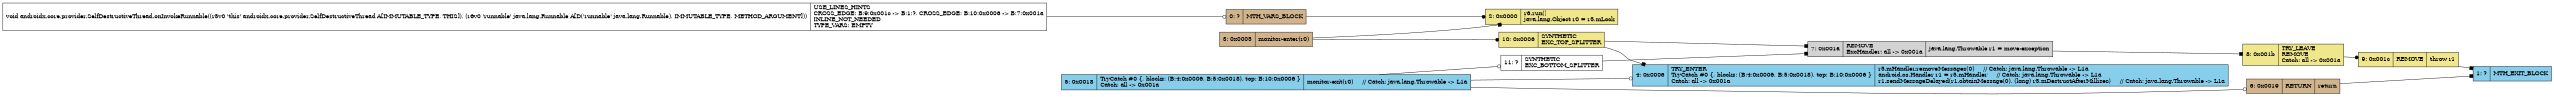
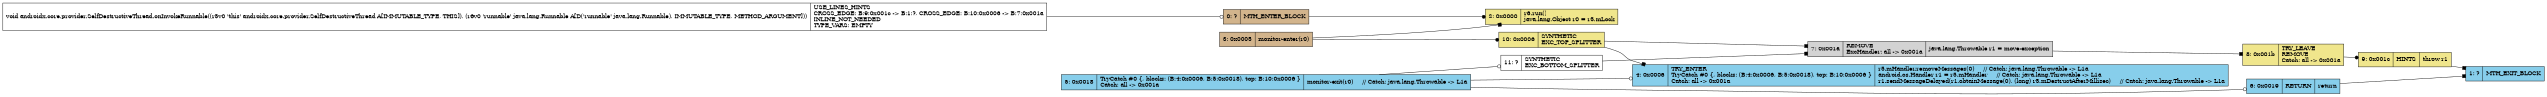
  digraph {
    rankdir=LR
    node [fillcolor=khaki shape=record style=filled]
    edge [arrowhead=box]
-   n1 [fillcolor=tan label="{0\:\ ?|MTH_VARS_BLOCK\l}"]
+   n1 [fillcolor=tan label="{0\:\ ?|MTH_ENTER_BLOCK\l}"]
    n2 [label="{2\:\ 0x0000|r6.run()\ljava.lang.Object r0 = r5.mLock\l}"]
    n3 [fillcolor=tan label="{3\:\ 0x0005|monitor\-enter(r0)\l}"]
    n4 [label="{10\:\ 0x0006|SYNTHETIC\lEXC_TOP_SPLITTER\l}"]
    n5 [fillcolor=skyblue label="{4\:\ 0x0006|TRY_ENTER\lTryCatch #0 \{, blocks: (B:4:0x0006, B:5:0x0018), top: B:10:0x0006 \}\lCatch: all \-\> 0x001a\l|r5.mHandler.removeMessages(0)     \/\/ Catch: java.lang.Throwable \-\> L1a\landroid.os.Handler r1 = r5.mHandler     \/\/ Catch: java.lang.Throwable \-\> L1a\lr1.sendMessageDelayed(r1.obtainMessage(0), (long) r5.mDestructAfterMillisec)     \/\/ Catch: java.lang.Throwable \-\> L1a\l}"]
    n6 [fillcolor=lightgrey label="{7\:\ 0x001a|REMOVE\lExcHandler: all \-\> 0x001a\l|java.lang.Throwable r1 = move\-exception\l}"]
    n7 [label="{8\:\ 0x001b|TRY_LEAVE\lREMOVE\lCatch: all \-\> 0x001a\l}"]
    n8 [fillcolor=skyblue label="{5\:\ 0x0018|TryCatch #0 \{, blocks: (B:4:0x0006, B:5:0x0018), top: B:10:0x0006 \}\lCatch: all \-\> 0x001a\l|monitor\-exit(r0)     \/\/ Catch: java.lang.Throwable \-\> L1a\l}"]
-   n9 [fillcolor=tan label="{6\:\ 0x0019|RETURN\l|return\l}"]
+   n9 [fillcolor=skyblue label="{6\:\ 0x0019|RETURN\l|return\l}"]
    n10 [fillcolor=white label="{11\:\ ?|SYNTHETIC\lEXC_BOTTOM_SPLITTER\l}"]
    n11 [fillcolor=skyblue label="{1\:\ ?|MTH_EXIT_BLOCK\l}"]
-   n12 [label="{9\:\ 0x001c|REMOVE\l|throw r1\l}"]
+   n12 [label="{9\:\ 0x001c|HINTS\l|throw r1\l}"]
    n13 [fillcolor=white label="{void androidx.core.provider.SelfDestructiveThread.onInvokeRunnable((r5v0 'this' androidx.core.provider.SelfDestructiveThread A[IMMUTABLE_TYPE, THIS]), (r6v0 'runnable' java.lang.Runnable A[D('runnable' java.lang.Runnable), IMMUTABLE_TYPE, METHOD_ARGUMENT]))  | USE_LINES_HINTS\lCROSS_EDGE: B:9:0x001c \-\> B:1:?, CROSS_EDGE: B:10:0x0006 \-\> B:7:0x001a\lINLINE_NOT_NEEDED\lTYPE_VARS: EMPTY\l}"]
    n1 -> n2 [arrowhead=dot]
    n3 -> n2
    n3 -> n4 [arrowhead=dot]
    n4 -> n5
    n4 -> n6
    n6 -> n7
    n7 -> n12 [arrowhead=dot]
    n8 -> n5 [arrowhead=odot]
    n8 -> n9 [arrowhead=odot]
    n8 -> n10 [arrowhead=odot]
    n9 -> n11
    n10 -> n6
    n12 -> n11
    n13 -> n1 [arrowhead=odot]
  }
